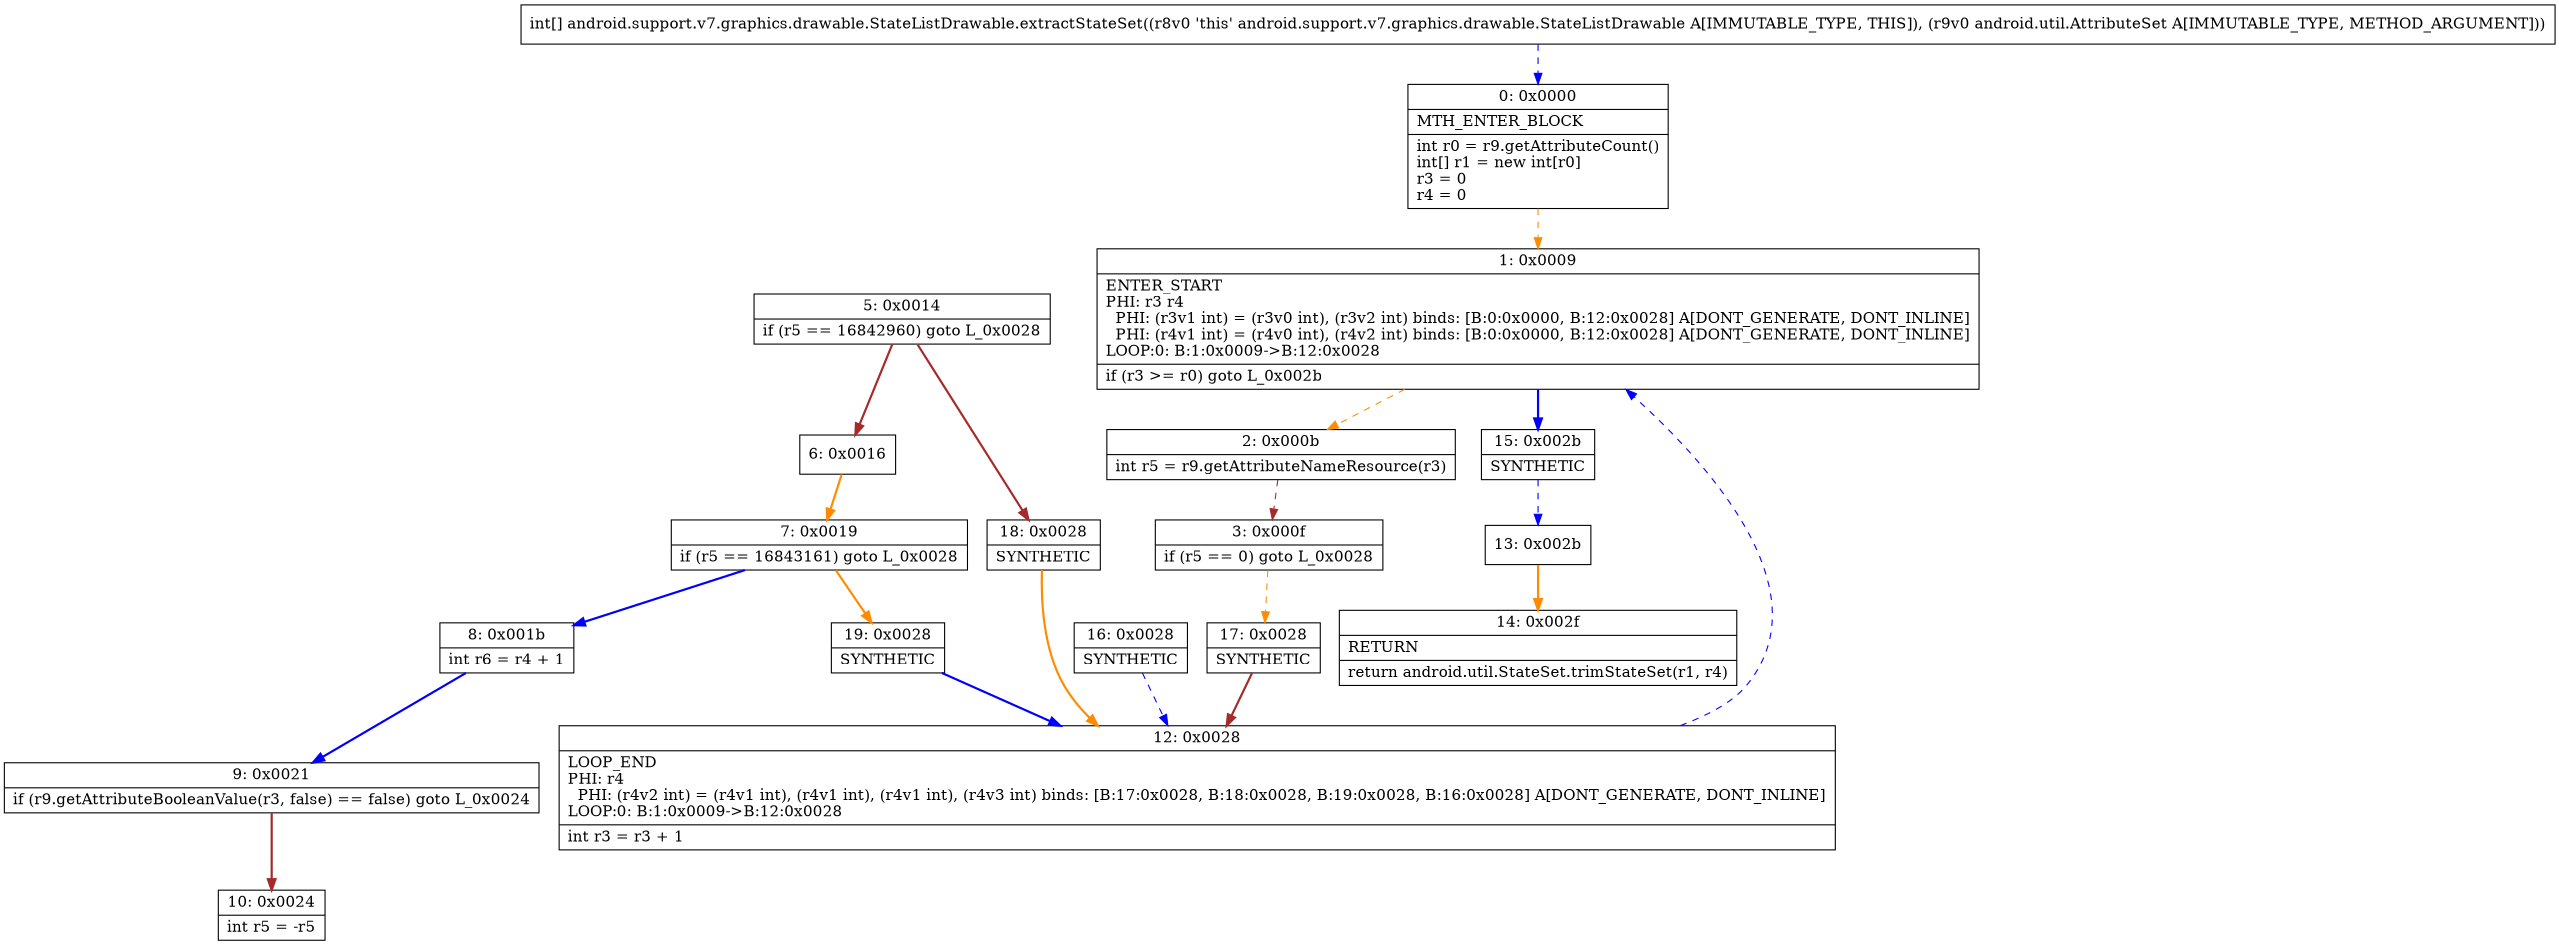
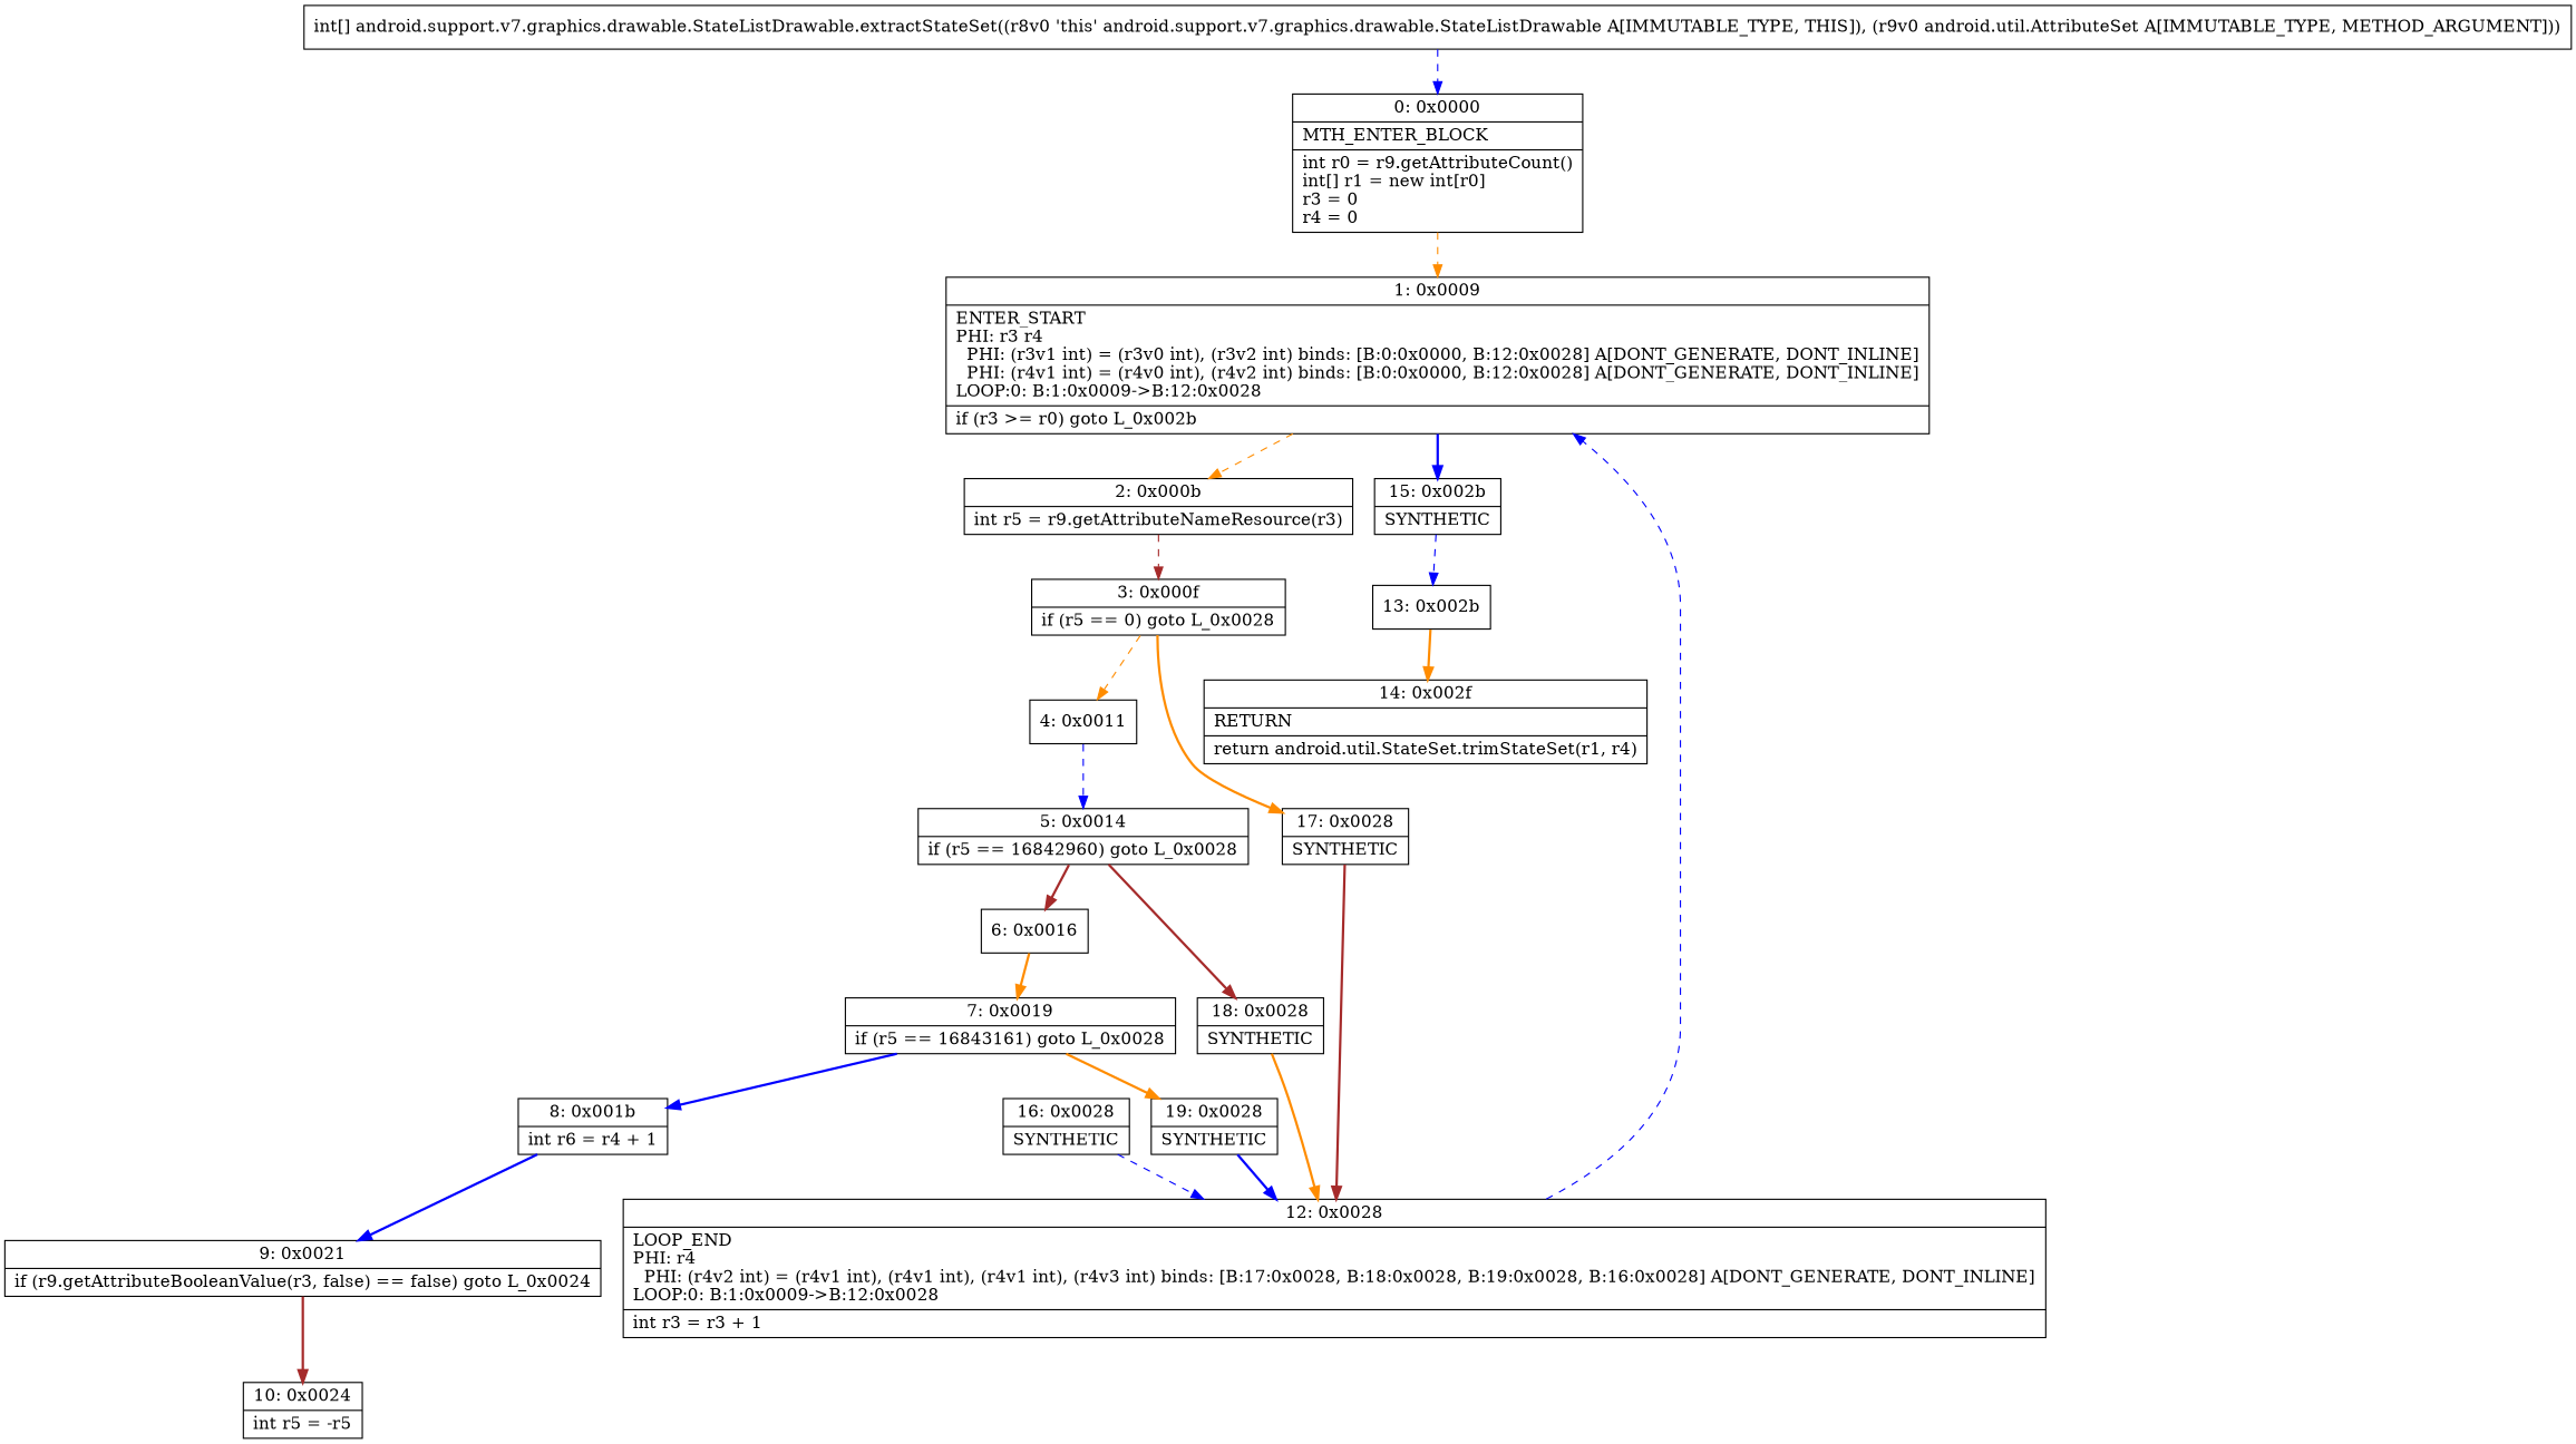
  digraph {
    node [shape=record]
    edge [color=blue style=bold]
    n1 [label="{0\:\ 0x0000|MTH_ENTER_BLOCK\l|int r0 = r9.getAttributeCount()\lint[] r1 = new int[r0]\lr3 = 0\lr4 = 0\l}"]
    n2 [label="{1\:\ 0x0009|ENTER_START\lPHI: r3 r4 \l  PHI: (r3v1 int) = (r3v0 int), (r3v2 int) binds: [B:0:0x0000, B:12:0x0028] A[DONT_GENERATE, DONT_INLINE]\l  PHI: (r4v1 int) = (r4v0 int), (r4v2 int) binds: [B:0:0x0000, B:12:0x0028] A[DONT_GENERATE, DONT_INLINE]\lLOOP:0: B:1:0x0009\-\>B:12:0x0028\l|if (r3 \>= r0) goto L_0x002b\l}"]
    n3 [label="{2\:\ 0x000b|int r5 = r9.getAttributeNameResource(r3)\l}"]
    n4 [label="{15\:\ 0x002b|SYNTHETIC\l}"]
    n5 [label="{3\:\ 0x000f|if (r5 == 0) goto L_0x0028\l}"]
    n6 [label="{13\:\ 0x002b}"]
+   n7 [label="{4\:\ 0x0011}"]
    n8 [label="{17\:\ 0x0028|SYNTHETIC\l}"]
    n9 [label="{5\:\ 0x0014|if (r5 == 16842960) goto L_0x0028\l}"]
    n10 [label="{12\:\ 0x0028|LOOP_END\lPHI: r4 \l  PHI: (r4v2 int) = (r4v1 int), (r4v1 int), (r4v1 int), (r4v3 int) binds: [B:17:0x0028, B:18:0x0028, B:19:0x0028, B:16:0x0028] A[DONT_GENERATE, DONT_INLINE]\lLOOP:0: B:1:0x0009\-\>B:12:0x0028\l|int r3 = r3 + 1\l}"]
    n11 [label="{6\:\ 0x0016}"]
    n12 [label="{18\:\ 0x0028|SYNTHETIC\l}"]
    n13 [label="{7\:\ 0x0019|if (r5 == 16843161) goto L_0x0028\l}"]
    n14 [label="{8\:\ 0x001b|int r6 = r4 + 1\l}"]
    n15 [label="{19\:\ 0x0028|SYNTHETIC\l}"]
    n16 [label="{9\:\ 0x0021|if (r9.getAttributeBooleanValue(r3, false) == false) goto L_0x0024\l}"]
    n17 [label="{10\:\ 0x0024|int r5 = \-r5\l}"]
    n18 [label="{16\:\ 0x0028|SYNTHETIC\l}"]
    n19 [label="{14\:\ 0x002f|RETURN\l|return android.util.StateSet.trimStateSet(r1, r4)\l}"]
    n20 [label="{int[] android.support.v7.graphics.drawable.StateListDrawable.extractStateSet((r8v0 'this' android.support.v7.graphics.drawable.StateListDrawable A[IMMUTABLE_TYPE, THIS]), (r9v0 android.util.AttributeSet A[IMMUTABLE_TYPE, METHOD_ARGUMENT])) }"]
    n1 -> n2 [color=darkorange style=dashed]
    n2 -> n3 [color=darkorange style=dashed]
    n2 -> n4
    n3 -> n5 [color=brown style=dashed]
    n4 -> n6 [style=dashed]
-   n5 -> n8 [color=darkorange style=dashed]
+   n5 -> n7 [color=darkorange style=dashed]
+   n5 -> n8 [color=darkorange]
    n6 -> n19 [color=darkorange]
+   n7 -> n9 [style=dashed]
    n8 -> n10 [color=brown]
    n9 -> n11 [color=brown]
    n9 -> n12 [color=brown]
    n10 -> n2 [style=dashed]
    n11 -> n13 [color=darkorange]
    n12 -> n10 [color=darkorange]
    n13 -> n14
    n13 -> n15 [color=darkorange]
    n14 -> n16
    n15 -> n10
    n16 -> n17 [color=brown]
    n18 -> n10 [style=dashed]
    n20 -> n1 [style=dashed]
  }
